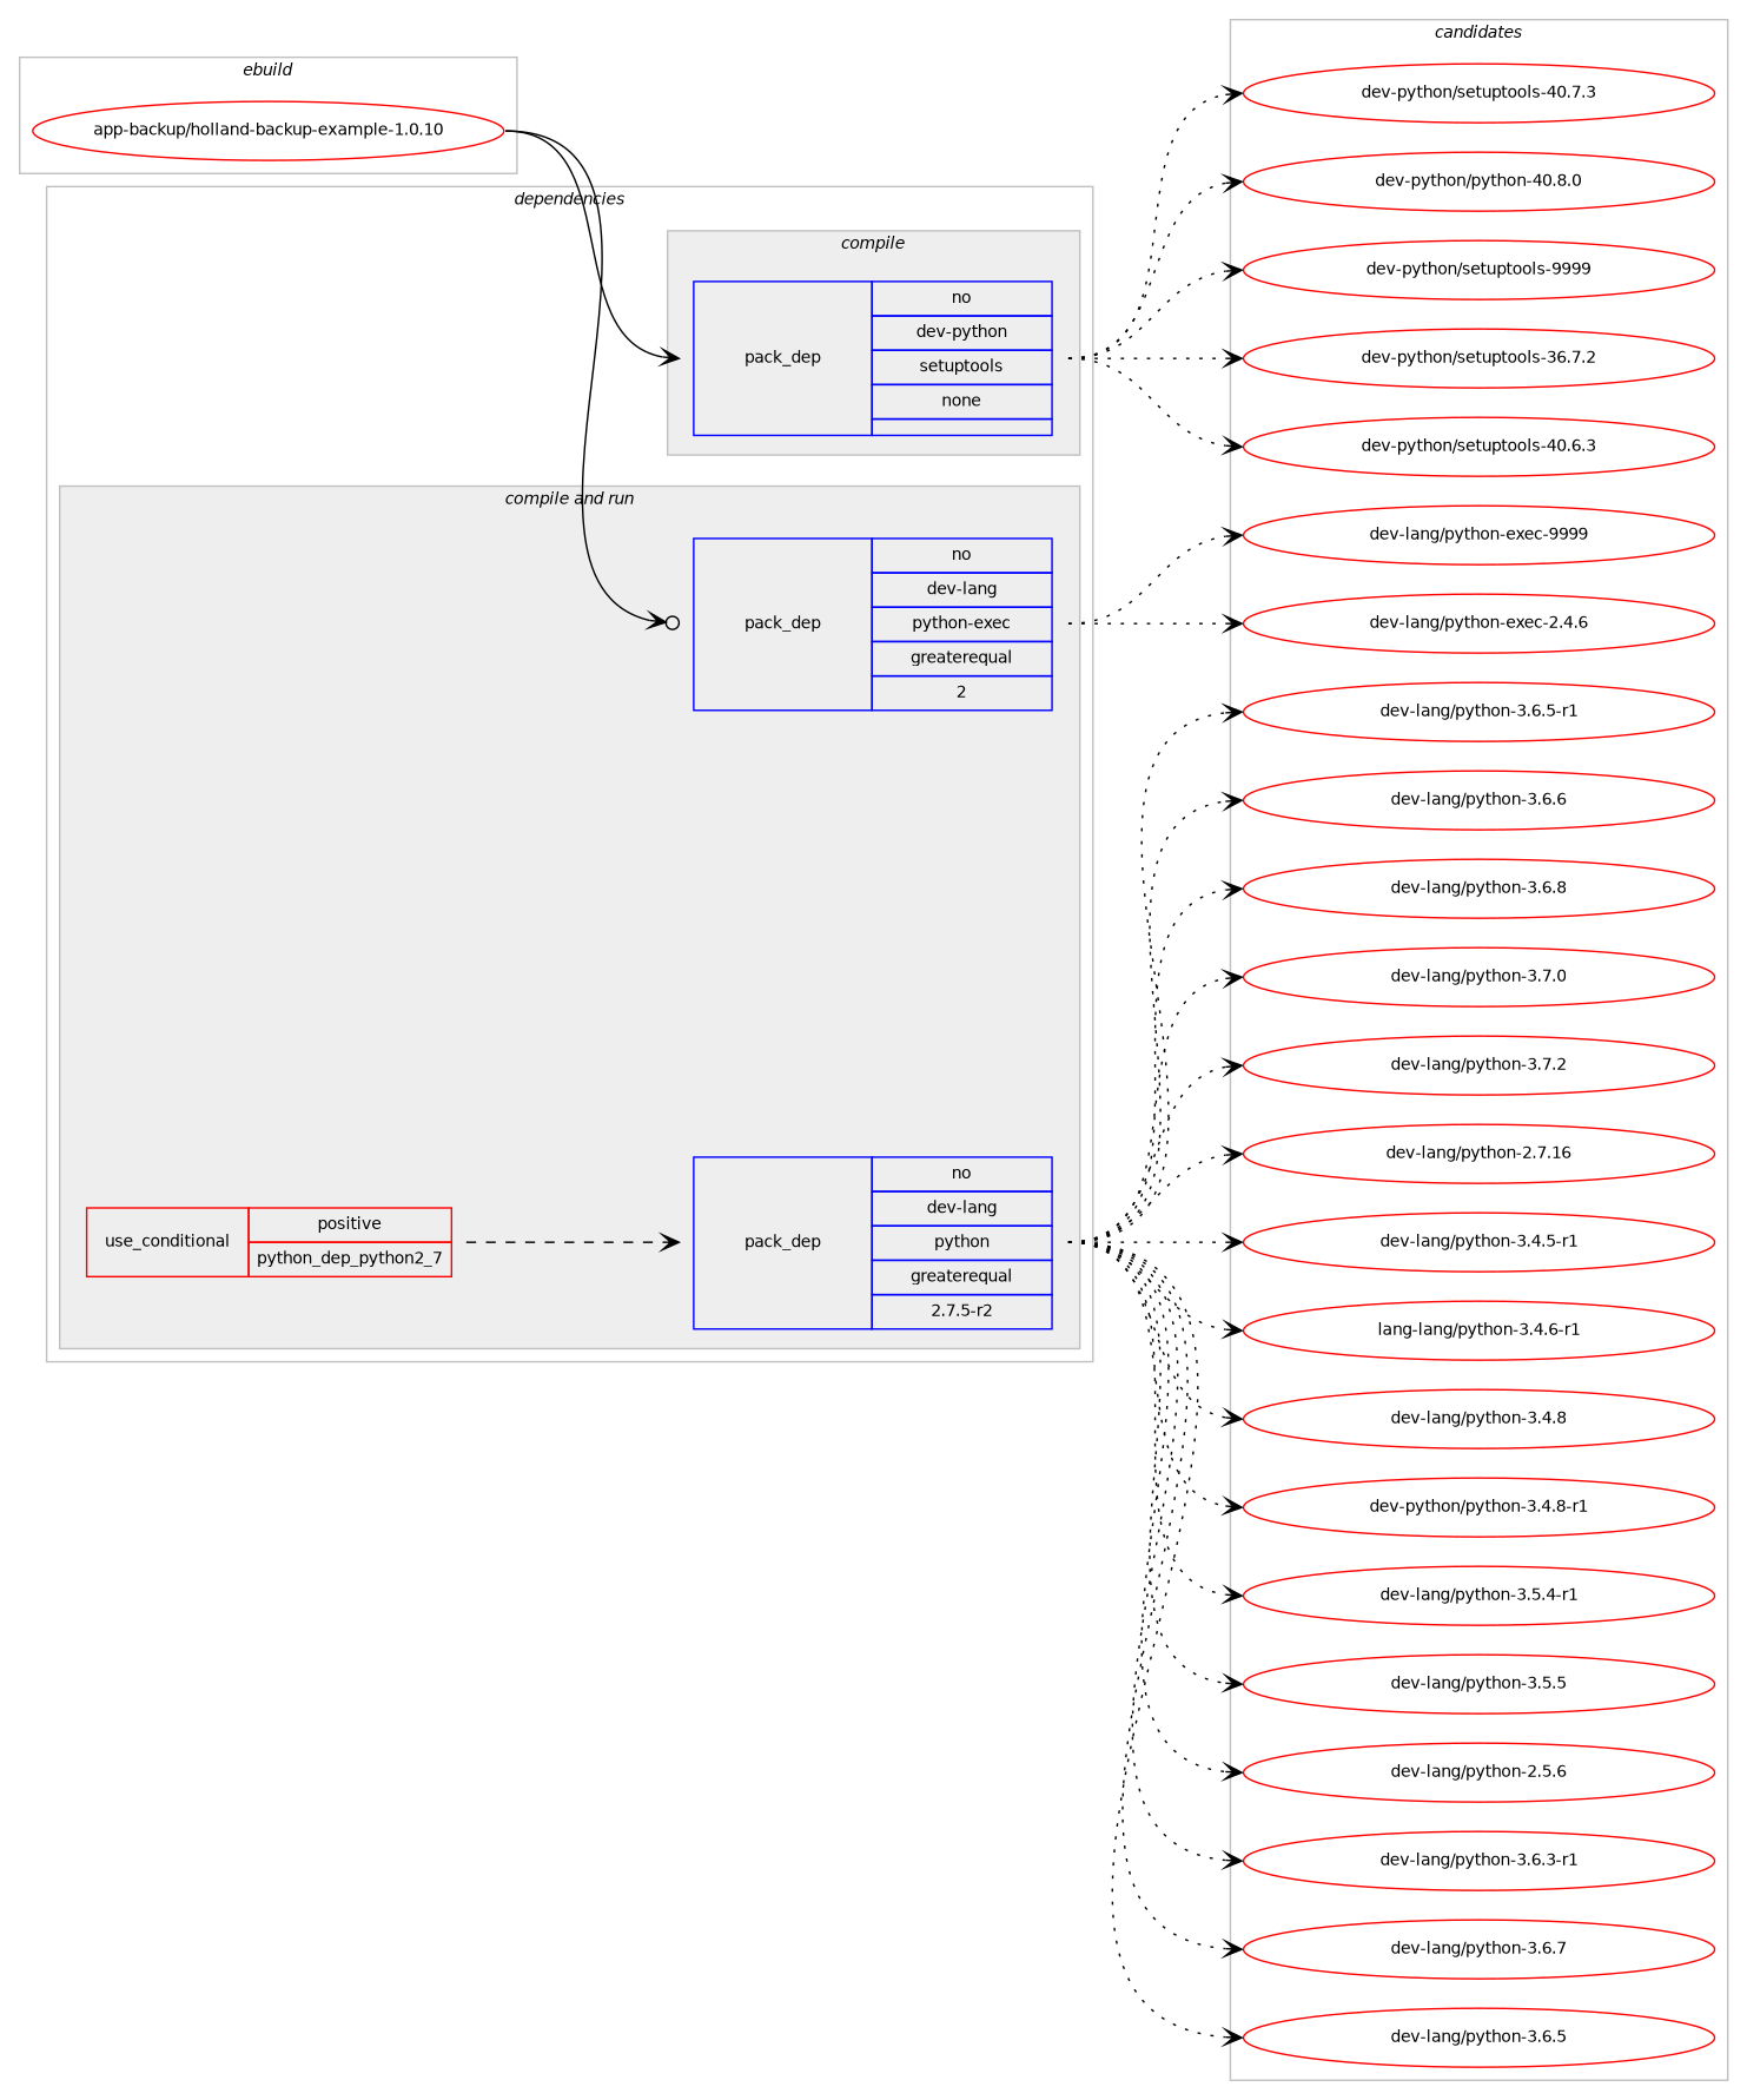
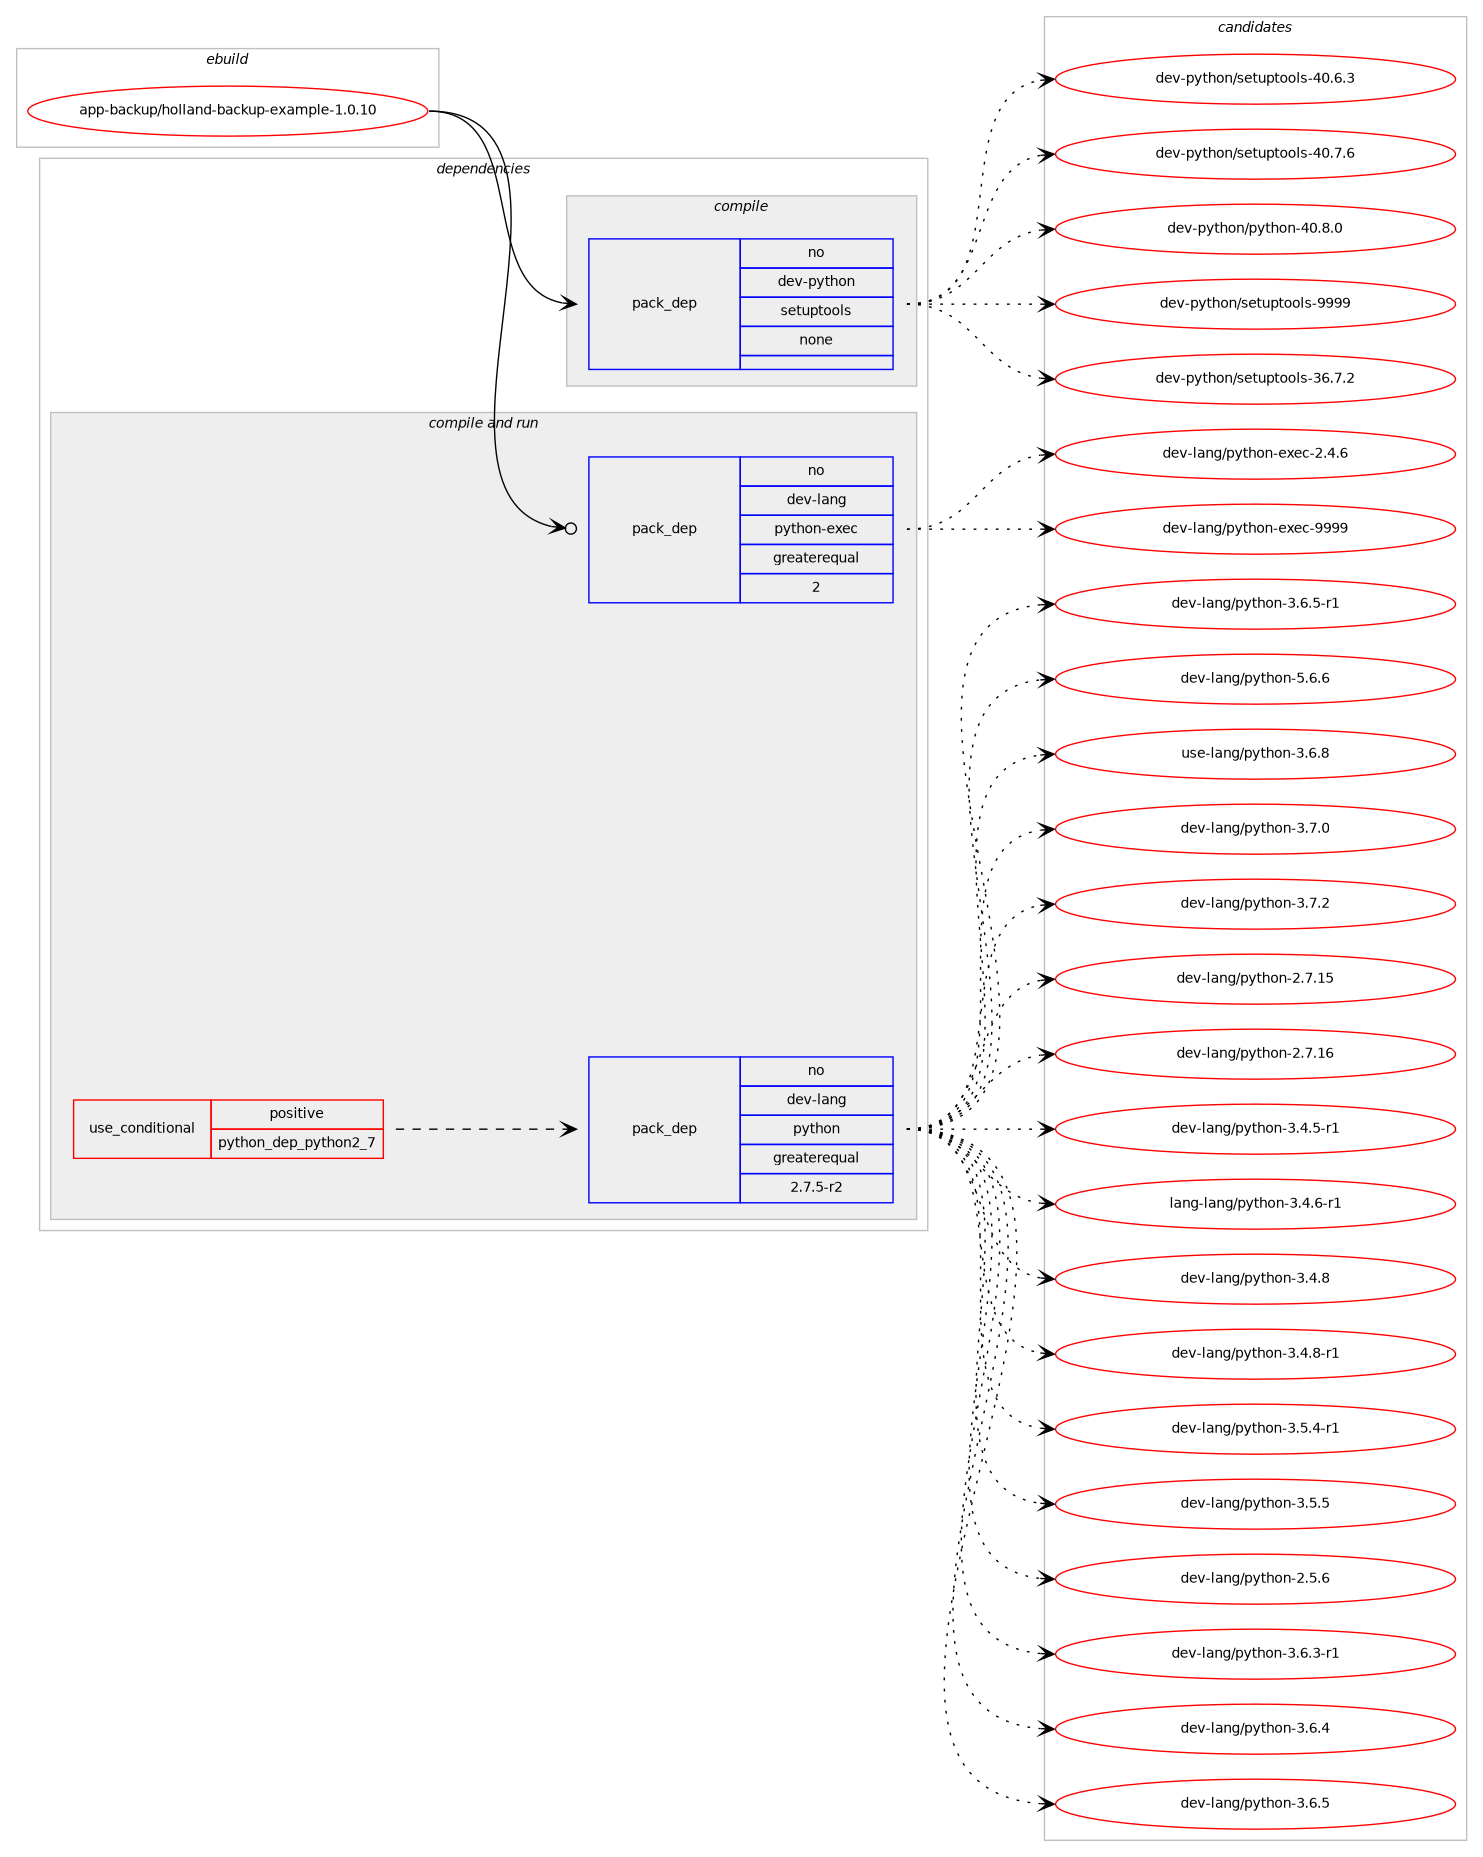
  digraph {
    compound=true
    concentrate=true
    fontname=Helvetica
    fontsize=10
    newrank=true
    rankdir=LR
    ranksep=1.5
    node [color=red fontname=Helvetica fontsize=10]
    edge [arrowhead=vee headport=w style=dotted tailport=e weight=100]
    n1 [label="app-backup/holland-backup-example-1.0.10" width=4]
    n2 [color=blue label=<<TABLE BORDER="0" CELLBORDER="1" CELLSPACING="0" CELLPADDING="4" WIDTH="220"><TR><TD ROWSPAN="6" CELLPADDING="30">pack_dep</TD></TR><TR><TD WIDTH="110">no</TD></TR><TR><TD>dev-python</TD></TR><TR><TD>setuptools</TD></TR><TR><TD>none</TD></TR><TR><TD></TD></TR></TABLE>> shape=none]
    n3 [color=blue label=<<TABLE BORDER="0" CELLBORDER="1" CELLSPACING="0" CELLPADDING="4" WIDTH="220"><TR><TD ROWSPAN="6" CELLPADDING="30">pack_dep</TD></TR><TR><TD WIDTH="110">no</TD></TR><TR><TD>dev-lang</TD></TR><TR><TD>python</TD></TR><TR><TD>greaterequal</TD></TR><TR><TD>2.7.5-r2</TD></TR></TABLE>> shape=none]
    n4 [label=<<TABLE BORDER="0" CELLBORDER="1" CELLSPACING="0" CELLPADDING="4"><TR><TD ROWSPAN="3" CELLPADDING="10">use_conditional</TD></TR><TR><TD>positive</TD></TR><TR><TD>python_dep_python2_7</TD></TR></TABLE>> shape=none]
    n5 [color=blue label=<<TABLE BORDER="0" CELLBORDER="1" CELLSPACING="0" CELLPADDING="4" WIDTH="220"><TR><TD ROWSPAN="6" CELLPADDING="30">pack_dep</TD></TR><TR><TD WIDTH="110">no</TD></TR><TR><TD>dev-lang</TD></TR><TR><TD>python-exec</TD></TR><TR><TD>greaterequal</TD></TR><TR><TD>2</TD></TR></TABLE>> shape=none]
    n6 [label="dev-python/setuptools-36.7.2" width=4]
    n7 [label="dev-python/setuptools-40.6.3" width=4]
-   n8 [label="dev-python/setuptools-40.7.3" width=4]
+   n8 [label="dev-python/setuptools-40.7.6" width=4]
    n9 [label="dev-python/python-40.8.0" width=4]
    n10 [label="dev-python/setuptools-9999" width=4]
+   n11 [label="dev-lang/python-2.7.15" width=4]
    n12 [label="dev-lang/python-2.7.16" width=4]
    n13 [label="dev-lang/python-3.4.5-r1" width=4]
    n14 [label="lang-lang/python-3.4.6-r1" width=4]
    n15 [label="dev-lang/python-3.4.8" width=4]
-   n16 [label="dev-python/python-3.4.8-r1" width=4]
+   n16 [label="dev-lang/python-3.4.8-r1" width=4]
    n17 [label="dev-lang/python-3.5.4-r1" width=4]
    n18 [label="dev-lang/python-3.5.5" width=4]
    n19 [label="dev-lang/python-2.5.6" width=4]
    n20 [label="dev-lang/python-3.6.3-r1" width=4]
-   n21 [label="dev-lang/python-3.6.7" width=4]
+   n21 [label="dev-lang/python-3.6.4" width=4]
    n22 [label="dev-lang/python-3.6.5" width=4]
    n23 [label="dev-lang/python-3.6.5-r1" width=4]
-   n24 [label="dev-lang/python-3.6.6" width=4]
-   n25 [label="dev-lang/python-3.6.8" width=4]
+   n24 [label="dev-lang/python-5.6.6" width=4]
+   n25 [label="use-lang/python-3.6.8" width=4]
    n26 [label="dev-lang/python-3.7.0" width=4]
    n27 [label="dev-lang/python-3.7.2" width=4]
    n28 [label="dev-lang/python-exec-2.4.6" width=4]
    n29 [label="dev-lang/python-exec-9999" width=4]
    subgraph cluster_1 {
      color=gray
      label=<<i>ebuild</i>>
      rank=same
      n1
    }
    subgraph cluster_2 {
      color=gray
      label=<<i>dependencies</i>>
      subgraph cluster_3 {
        color=gray
        fillcolor="#eeeeee"
        label=<<i>compile</i>>
        style=filled
        subgraph sub_4 {
          color=gray
          fillcolor="#eeeeee"
          label=<<i>compile</i>>
          style=filled
          n2
        }
      }
      subgraph cluster_5 {
        color=gray
        fillcolor="#eeeeee"
        label=<<i>compile and run</i>>
        style=filled
        subgraph sub_6 {
          color=gray
          fillcolor="#eeeeee"
          label=<<i>compile and run</i>>
          style=filled
          n4
          subgraph sub_7 {
            color=gray
            fillcolor="#eeeeee"
            label=<<i>compile and run</i>>
            style=filled
            n3
          }
        }
        subgraph sub_8 {
          color=gray
          fillcolor="#eeeeee"
          label=<<i>compile and run</i>>
          style=filled
          n5
        }
      }
      subgraph cluster_9 {
        color=gray
        fillcolor="#eeeeee"
        label=<<i>run</i>>
        style=filled
      }
    }
    subgraph cluster_10 {
      color=gray
      label=<<i>candidates</i>>
      rank=same
      subgraph sub_11 {
        color=black
        label=<<i>candidates</i>>
        nodesep=1
        rank=same
        n6
        n7
        n8
        n9
        n10
      }
      subgraph sub_12 {
        color=black
        label=<<i>candidates</i>>
        nodesep=1
        rank=same
+       n11
        n12
        n13
        n14
        n15
        n16
        n17
        n18
        n19
        n20
        n21
        n22
        n23
        n24
        n25
        n26
        n27
      }
      subgraph sub_13 {
        color=black
        label=<<i>candidates</i>>
        nodesep=1
        rank=same
        n28
        n29
      }
    }
    n1 -> n2 [style=solid weight=20]
    n1 -> n5 [arrowhead=odotvee style=solid weight=20]
    n2 -> n6
    n2 -> n7
    n2 -> n8
    n2 -> n9
    n2 -> n10
+   n3 -> n11
    n3 -> n12
    n3 -> n13
    n3 -> n14
    n3 -> n15
    n3 -> n16
    n3 -> n17
    n3 -> n18
    n3 -> n19
    n3 -> n20
    n3 -> n21
    n3 -> n22
    n3 -> n23
    n3 -> n24
    n3 -> n25
    n3 -> n26
    n3 -> n27
    n4 -> n3 [style=dashed weight=20]
    n5 -> n28
    n5 -> n29
  }
